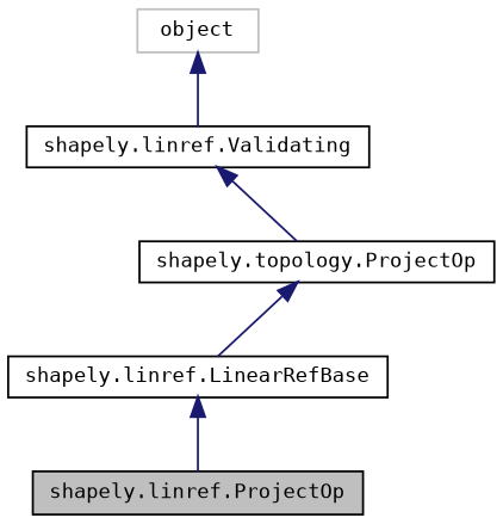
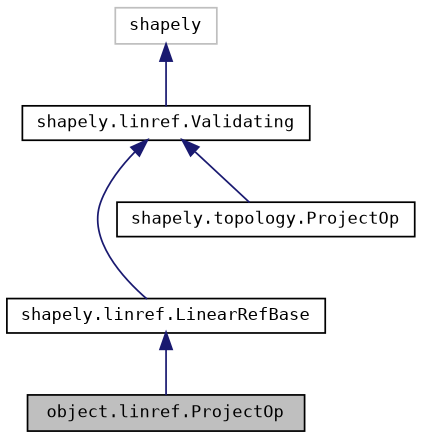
  digraph {
    fontname="DejaVu Sans Mono"
    node [color=black fillcolor=white fontname="DejaVu Sans Mono" fontsize=10 shape=record style=filled]
    edge [color=midnightblue dir=back fontname="DejaVu Sans Mono" fontsize=10 labelfontname=Helvetica labelfontsize=10 style=solid]
-   n1 [fillcolor=grey75 fontcolor=black height=0.2 label="shapely.linref.ProjectOp" width=0.4]
+   n1 [fillcolor=grey75 fontcolor=black height=0.2 label="object.linref.ProjectOp" width=0.4]
    n2 [height=0.2 label="shapely.linref.LinearRefBase" width=0.4]
    n3 [height=0.2 label="shapely.topology.ProjectOp" width=0.4]
    n4 [height=0.2 label="shapely.linref.Validating" width=0.4]
-   n5 [color=grey75 height=0.2 label=object width=0.4]
+   n5 [color=grey75 height=0.2 label=shapely width=0.4]
    n2 -> n1
-   n3 -> n2
+   n4 -> n2
    n4 -> n3
    n5 -> n4
  }
